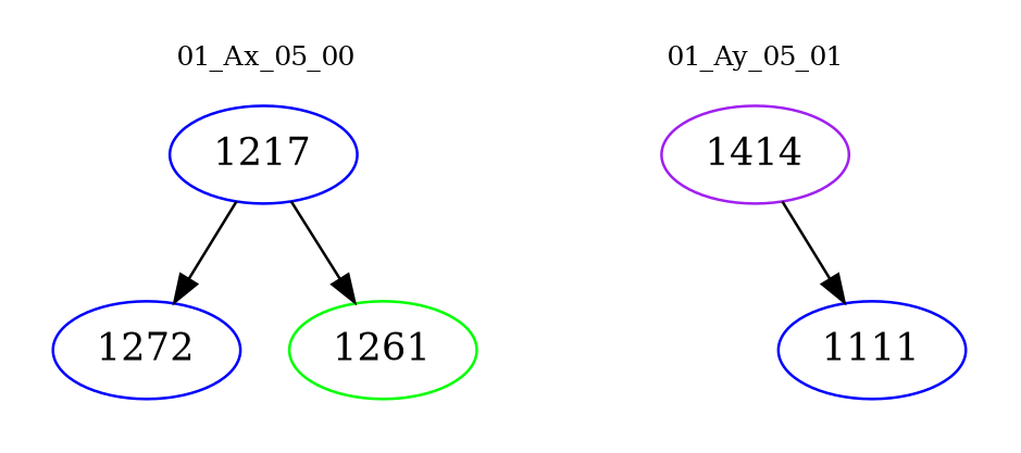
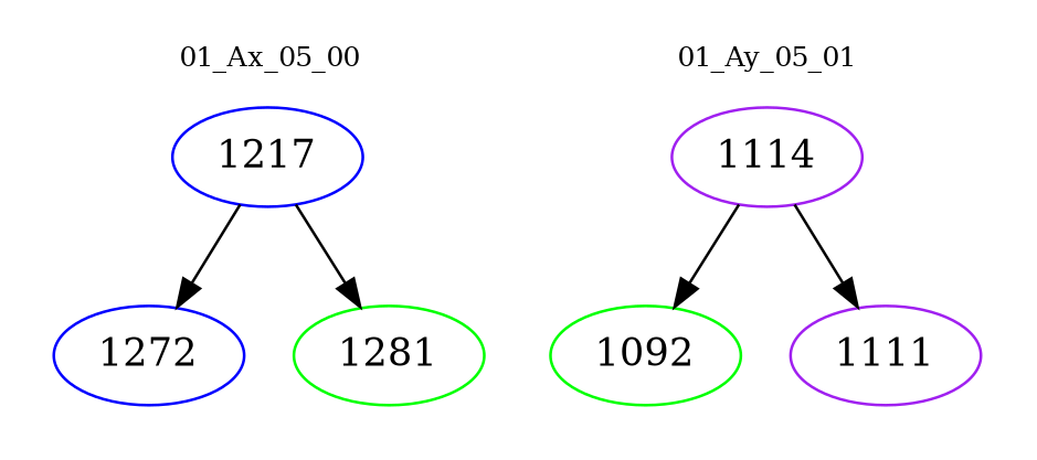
  digraph {
    node [color=blue]
    edge [color=black]
    n1 [label=1217]
    n2 [label=1272]
-   n3 [color=green label=1261]
-   n4 [color=purple label=1414]
-   n6 [label=1111]
+   n3 [color=green label=1281]
+   n4 [color=purple label=1114]
+   n5 [color=green label=1092]
+   n6 [color=purple label=1111]
    subgraph cluster_1 {
      color=white
      fontsize=10
      label="01_Ax_05_00"
      n1
      n2
      n3
    }
    subgraph cluster_2 {
      color=white
      fontsize=10
      label="01_Ay_05_01"
      n4
+     n5
      n6
    }
    n1 -> n2
    n1 -> n3
+   n4 -> n5
    n4 -> n6
  }
